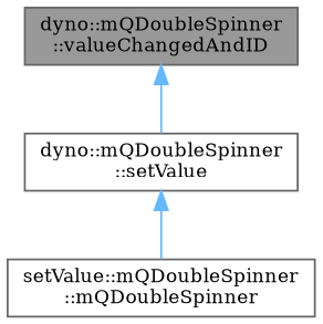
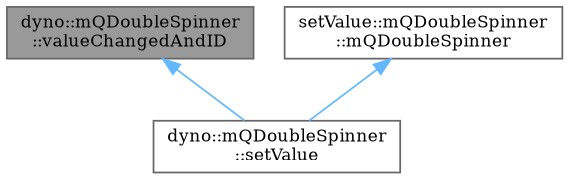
  digraph {
    fontname="DejaVu Serif"
    rankdir=TB
    node [color=grey40 fillcolor=white fontname="DejaVu Serif" fontsize=10 shape=box style=filled]
    edge [color=steelblue1 dir=back fontname="DejaVu Serif" fontsize=10 labelfontname=Helvetica labelfontsize=10 style=solid]
    n1 [color=gray40 fillcolor=grey60 fontcolor=black height=0.2 label="dyno::mQDoubleSpinner\l::valueChangedAndID" width=0.4]
    n2 [height=0.2 label="dyno::mQDoubleSpinner\l::setValue" width=0.4]
    n3 [height=0.2 label="setValue::mQDoubleSpinner\l::mQDoubleSpinner" width=0.4]
    n1 -> n2
-   n2 -> n3
+   n3 -> n2
  }
